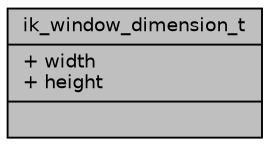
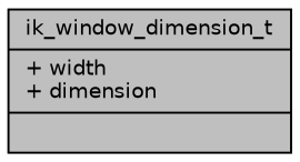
  digraph {
-   n1 [color=black fillcolor=grey75 fontcolor=black fontname=Helvetica fontsize=10 height=0.2 label="{ik_window_dimension_t\n|+ width\l+ height\l|}" shape=record style=filled width=0.4]
+   n1 [color=black fillcolor=grey75 fontcolor=black fontname=Helvetica fontsize=10 height=0.2 label="{ik_window_dimension_t\n|+ width\l+ dimension\l|}" shape=record style=filled width=0.4]
  }
